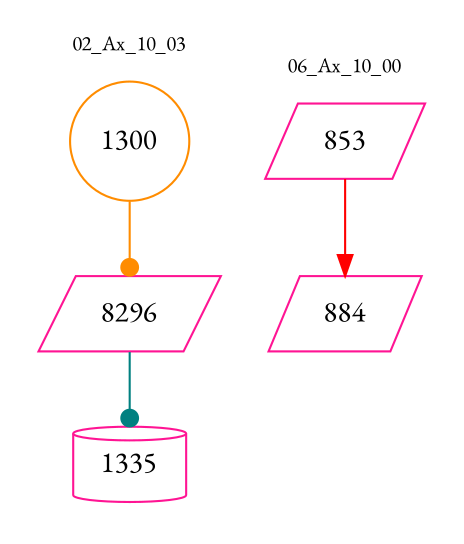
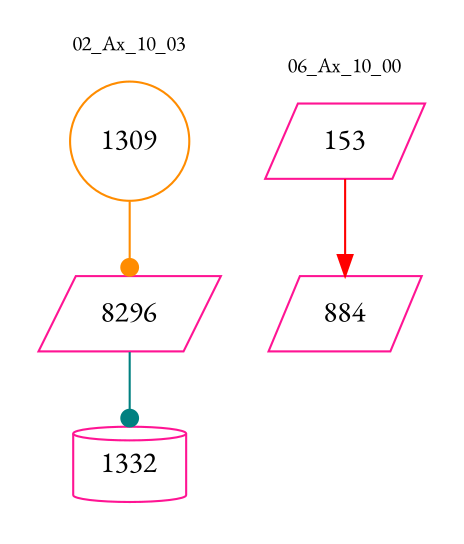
  digraph {
    fontname="EB Garamond"
    node [color=deeppink fontname="EB Garamond" shape=parallelogram]
    edge [arrowhead=dot fontname="EB Garamond"]
-   n1 [color=darkorange label=1300 shape=circle]
+   n1 [color=darkorange label=1309 shape=circle]
    n2 [label=8296]
-   n3 [label=1335 shape=cylinder]
-   n4 [label=853]
+   n3 [label=1332 shape=cylinder]
+   n4 [label=153]
    n5 [label=884]
    subgraph cluster_1 {
      color=white
      fontsize=10
      label="02_Ax_10_03"
      n1
      n2
      n3
    }
    subgraph cluster_2 {
      color=white
      fontsize=10
      label="06_Ax_10_00"
      n4
      n5
    }
    n1 -> n2 [color=darkorange]
    n2 -> n3 [color=teal]
    n4 -> n5 [arrowhead=normal color=red]
  }
